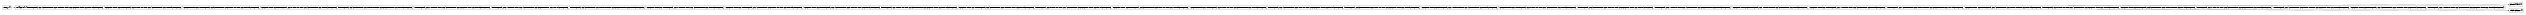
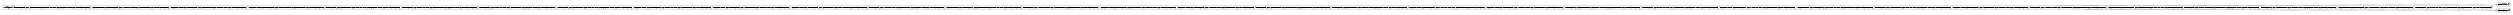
  digraph {
    rankdir=LR
    node [shape=record]
-   n1 [label="entry - []"]
    n2 [label="704463704 - [(DUPLICATES && !SEQUENTIAL && MAX_MEMORY && CACHE_MODE && !ENV_IS_LOCKING), (!CACHE_MODE && DUPLICATES && !MAX_MEMORY && !SEQUENTIAL && !ENV_IS_LOCKING), (!CACHE_MODE && !DUPLICATES && SEQUENTIAL && MAX_MEMORY && !ENV_IS_LOCKING), (!CACHE_MODE && DUPLICATES && !MAX_MEMORY && SEQUENTIAL && !ENV_IS_LOCKING), (DUPLICATES && SEQUENTIAL && MAX_MEMORY && CACHE_MODE && ENV_IS_LOCKING), (!DUPLICATES && !MAX_MEMORY && SEQUENTIAL && CACHE_MODE && ENV_IS_LOCKING), (!DUPLICATES && !MAX_MEMORY && !SEQUENTIAL && CACHE_MODE && !ENV_IS_LOCKING), (!DUPLICATES && SEQUENTIAL && MAX_MEMORY && CACHE_MODE && ENV_IS_LOCKING), (!CACHE_MODE && !DUPLICATES && !MAX_MEMORY && !SEQUENTIAL && !ENV_IS_LOCKING), (!CACHE_MODE && !DUPLICATES && !SEQUENTIAL && MAX_MEMORY && !ENV_IS_LOCKING), (!CACHE_MODE && !DUPLICATES && !SEQUENTIAL && MAX_MEMORY && ENV_IS_LOCKING), (DUPLICATES && !MAX_MEMORY && SEQUENTIAL && CACHE_MODE && !ENV_IS_LOCKING), (!CACHE_MODE && !DUPLICATES && SEQUENTIAL && MAX_MEMORY && ENV_IS_LOCKING), (DUPLICATES && !MAX_MEMORY && !SEQUENTIAL && CACHE_MODE && ENV_IS_LOCKING), (!CACHE_MODE && DUPLICATES && SEQUENTIAL && MAX_MEMORY && !ENV_IS_LOCKING), (!CACHE_MODE && !DUPLICATES && !MAX_MEMORY && SEQUENTIAL && !ENV_IS_LOCKING), (DUPLICATES && !SEQUENTIAL && MAX_MEMORY && CACHE_MODE && ENV_IS_LOCKING), (DUPLICATES && SEQUENTIAL && MAX_MEMORY && CACHE_MODE && !ENV_IS_LOCKING), (!CACHE_MODE && DUPLICATES && !MAX_MEMORY && !SEQUENTIAL && ENV_IS_LOCKING), (!CACHE_MODE && !DUPLICATES && !MAX_MEMORY && !SEQUENTIAL && ENV_IS_LOCKING), (!DUPLICATES && SEQUENTIAL && MAX_MEMORY && CACHE_MODE && !ENV_IS_LOCKING), (!DUPLICATES && !MAX_MEMORY && !SEQUENTIAL && CACHE_MODE && ENV_IS_LOCKING), (!CACHE_MODE && DUPLICATES && !MAX_MEMORY && SEQUENTIAL && ENV_IS_LOCKING), (!CACHE_MODE && !DUPLICATES && !MAX_MEMORY && SEQUENTIAL && ENV_IS_LOCKING), (!DUPLICATES && !SEQUENTIAL && MAX_MEMORY && CACHE_MODE && !ENV_IS_LOCKING), (!CACHE_MODE && DUPLICATES && !SEQUENTIAL && MAX_MEMORY && !ENV_IS_LOCKING), (DUPLICATES && !MAX_MEMORY && !SEQUENTIAL && CACHE_MODE && !ENV_IS_LOCKING), (!CACHE_MODE && DUPLICATES && SEQUENTIAL && MAX_MEMORY && ENV_IS_LOCKING), (DUPLICATES && !MAX_MEMORY && SEQUENTIAL && CACHE_MODE && ENV_IS_LOCKING), (!DUPLICATES && !SEQUENTIAL && MAX_MEMORY && CACHE_MODE && ENV_IS_LOCKING), (!CACHE_MODE && DUPLICATES && !SEQUENTIAL && MAX_MEMORY && ENV_IS_LOCKING), (!DUPLICATES && !MAX_MEMORY && SEQUENTIAL && CACHE_MODE && !ENV_IS_LOCKING)]"]
    n3 [label="398544494 - []"]
    n4 [label="1539765302 - []"]
-   n1 -> n2
    n2 -> n3
    n2 -> n4
  }
